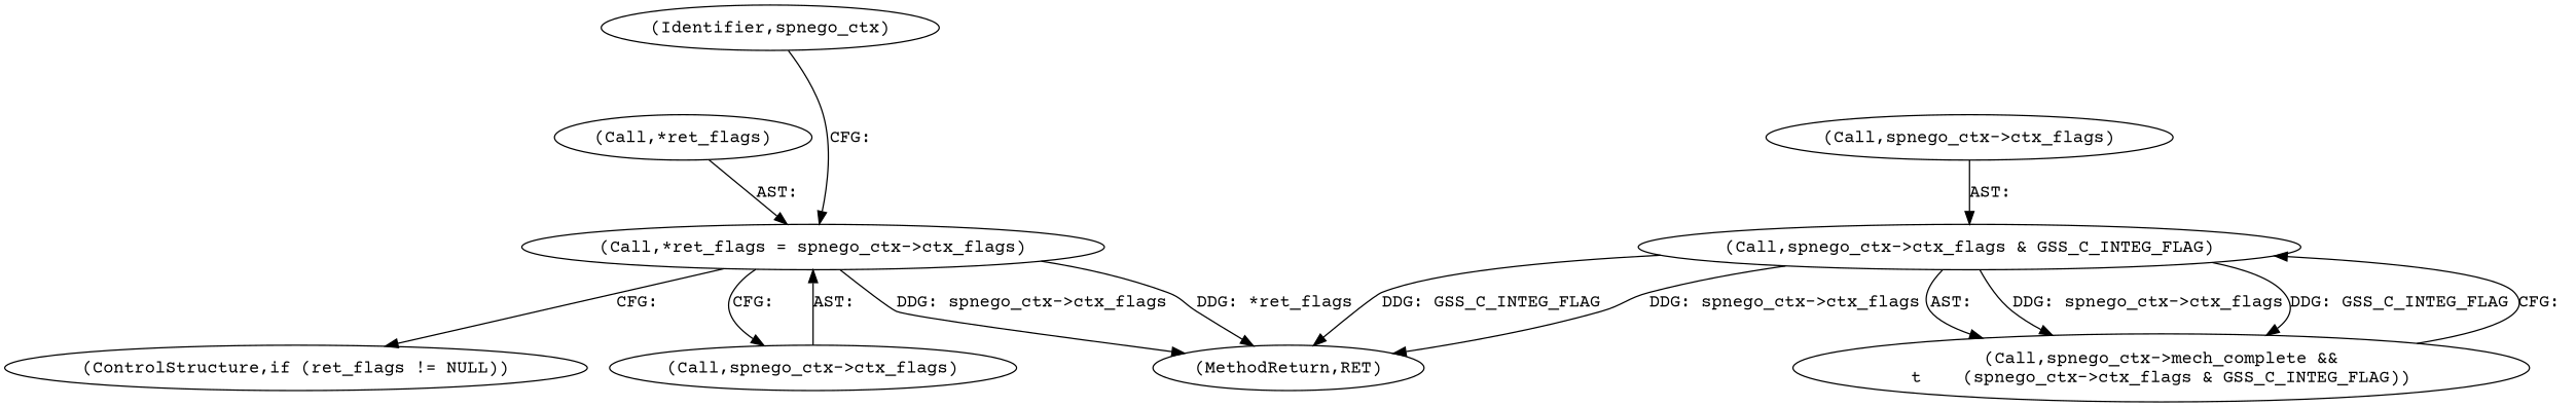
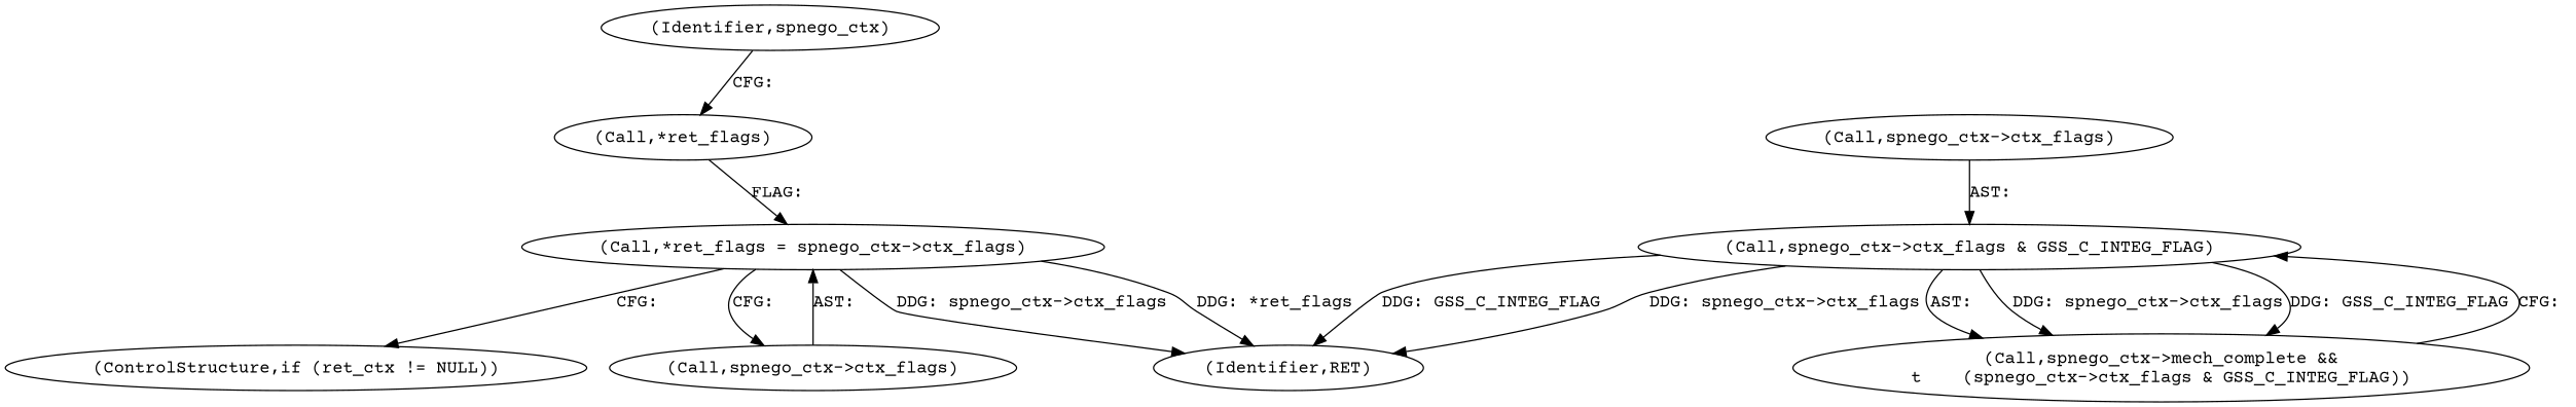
  digraph {
    fontname="Courier Prime"
    node [fontname="Courier Prime"]
    edge [fontname="Courier Prime"]
    n1 [label="(Call,*ret_flags = spnego_ctx->ctx_flags)"]
-   n2 [label="(ControlStructure,if (ret_flags != NULL))"]
+   n2 [label="(ControlStructure,if (ret_ctx != NULL))"]
    n3 [label="(Call,spnego_ctx->ctx_flags)"]
-   n4 [label="(MethodReturn,RET)"]
+   n4 [label="(Identifier,RET)"]
    n5 [label="(Call,spnego_ctx->ctx_flags & GSS_C_INTEG_FLAG)"]
    n6 [label="(Call,spnego_ctx->mech_complete &&\n\t    (spnego_ctx->ctx_flags & GSS_C_INTEG_FLAG))"]
    n7 [label="(Call,*ret_flags)"]
    n8 [label="(Call,spnego_ctx->ctx_flags)"]
    n9 [label="(Identifier,spnego_ctx)"]
    n1 -> n2 [label="CFG: "]
    n1 -> n3 [label="CFG: "]
    n1 -> n4 [label="DDG: spnego_ctx->ctx_flags"]
    n1 -> n4 [label="DDG: *ret_flags"]
    n3 -> n1 [label="AST: "]
    n5 -> n4 [label="DDG: GSS_C_INTEG_FLAG"]
    n5 -> n4 [label="DDG: spnego_ctx->ctx_flags"]
    n5 -> n6 [label="AST: "]
    n5 -> n6 [label="DDG: spnego_ctx->ctx_flags"]
    n5 -> n6 [label="DDG: GSS_C_INTEG_FLAG"]
    n6 -> n5 [label="CFG: "]
-   n7 -> n1 [label="AST: "]
+   n7 -> n1 [label="FLAG: "]
    n8 -> n5 [label="AST: "]
-   n9 -> n1 [label="CFG: "]
+   n9 -> n7 [label="CFG: "]
  }
